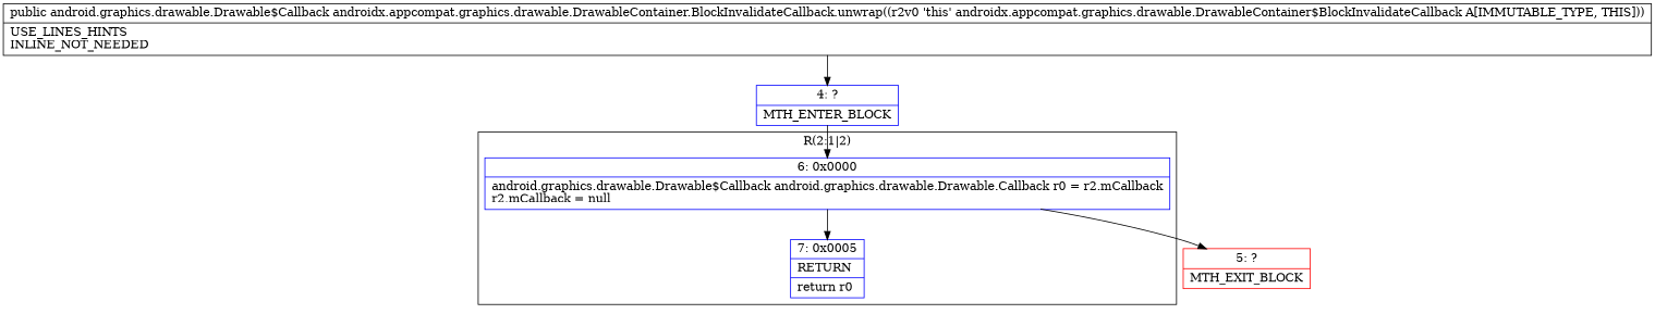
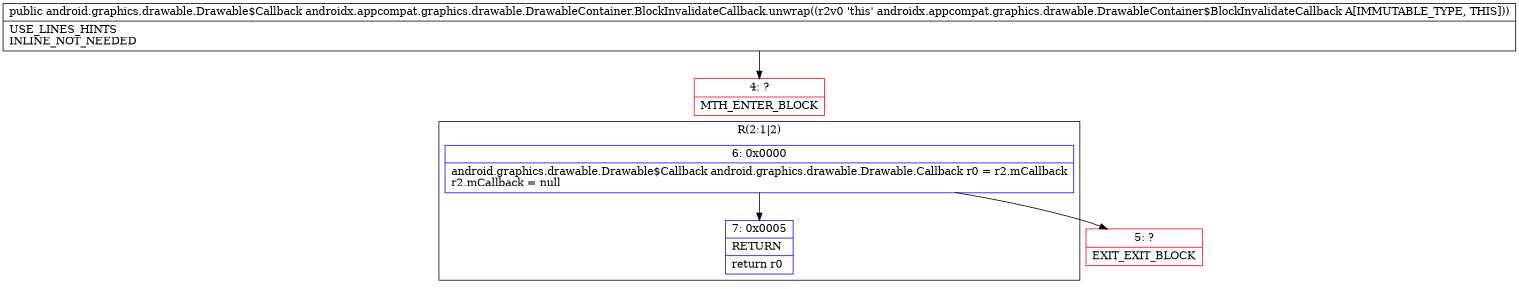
  digraph {
    node [color=blue shape=record]
    n1 [label="{6\:\ 0x0000|android.graphics.drawable.Drawable$Callback android.graphics.drawable.Drawable.Callback r0 = r2.mCallback\lr2.mCallback = null\l}"]
    n2 [label="{7\:\ 0x0005|RETURN\l|return r0\l}"]
-   n3 [color=red label="{5\:\ ?|MTH_EXIT_BLOCK\l}"]
-   n4 [label="{4\:\ ?|MTH_ENTER_BLOCK\l}"]
+   n3 [color=red label="{5\:\ ?|EXIT_EXIT_BLOCK\l}"]
+   n4 [color=red label="{4\:\ ?|MTH_ENTER_BLOCK\l}"]
    n5 [label="{public android.graphics.drawable.Drawable$Callback androidx.appcompat.graphics.drawable.DrawableContainer.BlockInvalidateCallback.unwrap((r2v0 'this' androidx.appcompat.graphics.drawable.DrawableContainer$BlockInvalidateCallback A[IMMUTABLE_TYPE, THIS]))  | USE_LINES_HINTS\lINLINE_NOT_NEEDED\l}" color=""]
    subgraph cluster_1 {
      label="R(2:1|2)"
      n1
      n2
    }
    n1 -> n2
    n1 -> n3
-   n4 -> n1
    n5 -> n4
  }
